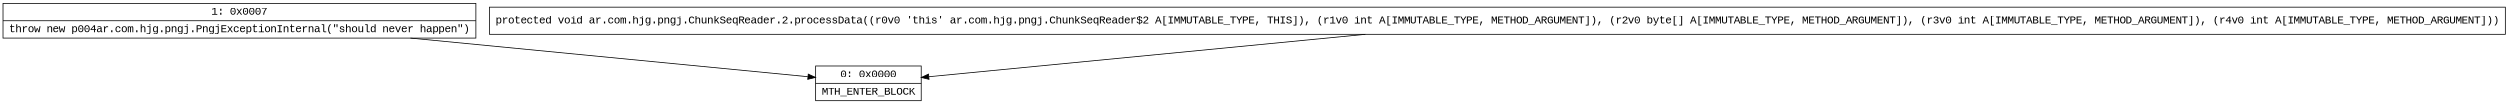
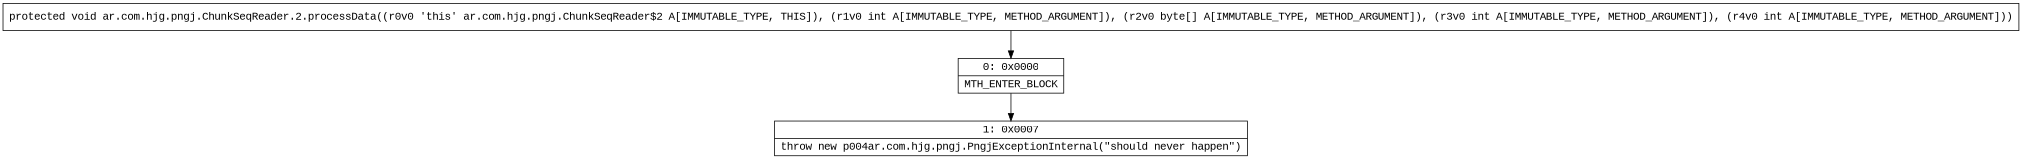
  digraph {
    fontname="Liberation Mono"
    node [shape=record fontname="Liberation Mono"]
    edge [fontname="Liberation Mono"]
    n1 [label="{0\:\ 0x0000|MTH_ENTER_BLOCK\l}"]
    n2 [label="{1\:\ 0x0007|throw new p004ar.com.hjg.pngj.PngjExceptionInternal(\"should never happen\")\l}"]
    n3 [label="{protected void ar.com.hjg.pngj.ChunkSeqReader.2.processData((r0v0 'this' ar.com.hjg.pngj.ChunkSeqReader$2 A[IMMUTABLE_TYPE, THIS]), (r1v0 int A[IMMUTABLE_TYPE, METHOD_ARGUMENT]), (r2v0 byte[] A[IMMUTABLE_TYPE, METHOD_ARGUMENT]), (r3v0 int A[IMMUTABLE_TYPE, METHOD_ARGUMENT]), (r4v0 int A[IMMUTABLE_TYPE, METHOD_ARGUMENT])) }"]
-   n2 -> n1
+   n1 -> n2
    n3 -> n1
  }
